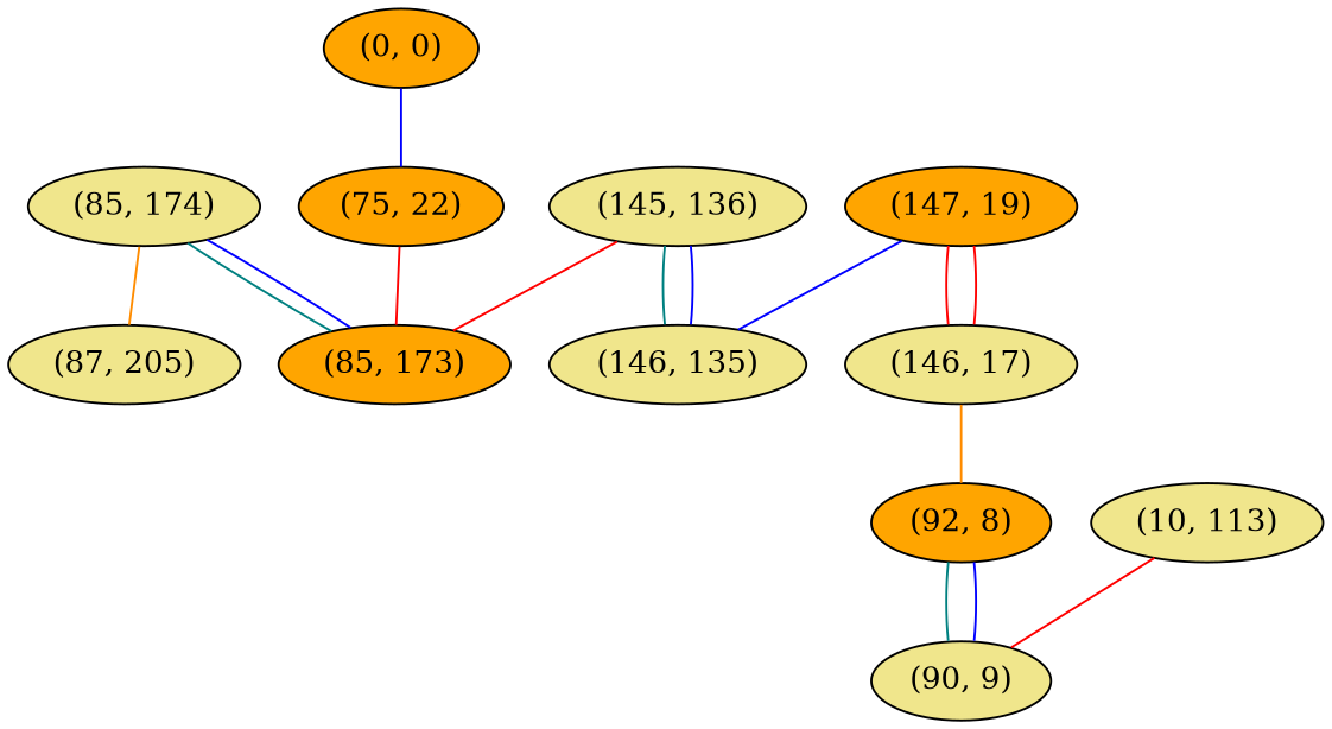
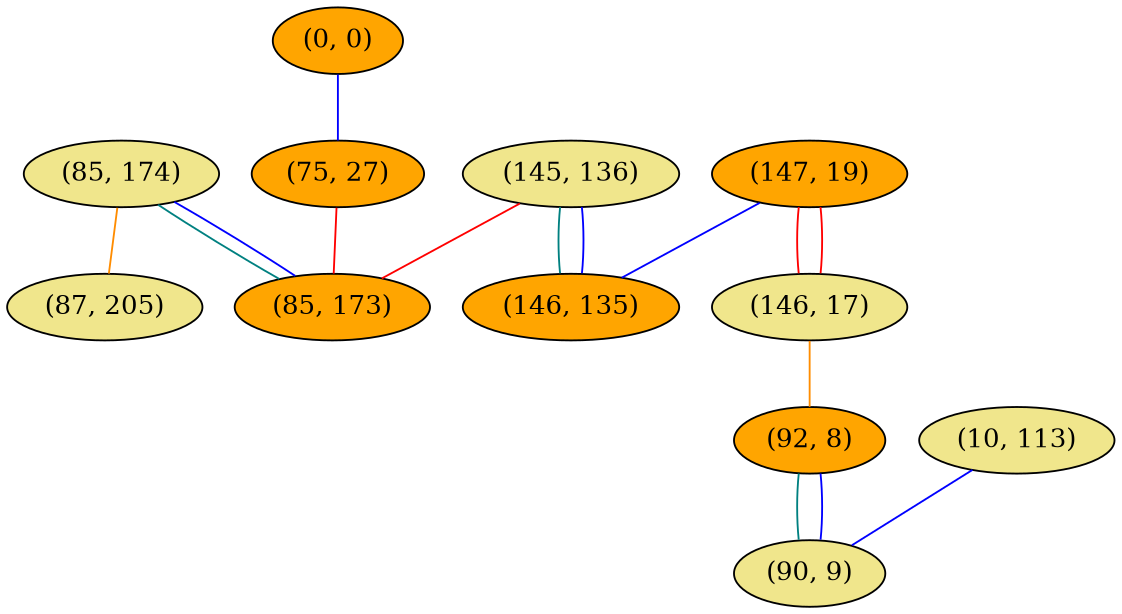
  graph {
    node [fillcolor=khaki style=filled]
    edge [color=blue weight=1]
    "(85, 174)"
    "(87, 205)"
    "(85, 173)" [fillcolor=orange]
    "(145, 136)"
-   "(146, 135)"
+   "(146, 135)" [fillcolor=orange]
    "(0, 0)" [fillcolor=orange]
-   "(75, 22)" [fillcolor=orange]
+   "(75, 22)" [fillcolor=orange label="(75, 27)"]
    "(147, 19)" [fillcolor=orange]
    "(146, 17)"
    "(92, 8)" [fillcolor=orange]
    "(10, 113)"
    "(90, 9)"
    "(85, 174)" -- "(87, 205)" [color=darkorange]
    "(85, 174)" -- "(85, 173)" [color=teal]
    "(85, 174)" -- "(85, 173)"
    "(145, 136)" -- "(85, 173)" [color=red]
    "(145, 136)" -- "(146, 135)" [color=teal]
    "(145, 136)" -- "(146, 135)"
    "(0, 0)" -- "(75, 22)" [weight=4]
    "(75, 22)" -- "(85, 173)" [color=red]
    "(147, 19)" -- "(146, 135)"
    "(147, 19)" -- "(146, 17)" [color=red]
    "(147, 19)" -- "(146, 17)" [color=red]
    "(146, 17)" -- "(92, 8)" [color=darkorange]
    "(92, 8)" -- "(90, 9)" [color=teal]
    "(92, 8)" -- "(90, 9)"
-   "(10, 113)" -- "(90, 9)" [color=red]
+   "(10, 113)" -- "(90, 9)"
  }
